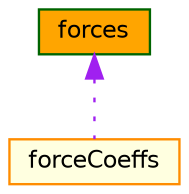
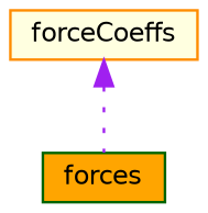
  digraph {
    node [fontname=Helvetica fontsize=10 shape=box style=filled]
    n1 [color=darkorange fillcolor=lightyellow fontcolor=black height=0.2 label=forceCoeffs width=0.4]
    n2 [color=darkgreen fillcolor=orange height=0.2 label=forces width=0.4]
-   n2 -> n1 [color=purple dir=back fontname=Helvetica fontsize=10 labelfontname=Helvetica labelfontsize=10 style=dotted]
+   n1 -> n2 [color=purple dir=back fontname=Helvetica fontsize=10 labelfontname=Helvetica labelfontsize=10 style=dotted]
  }
